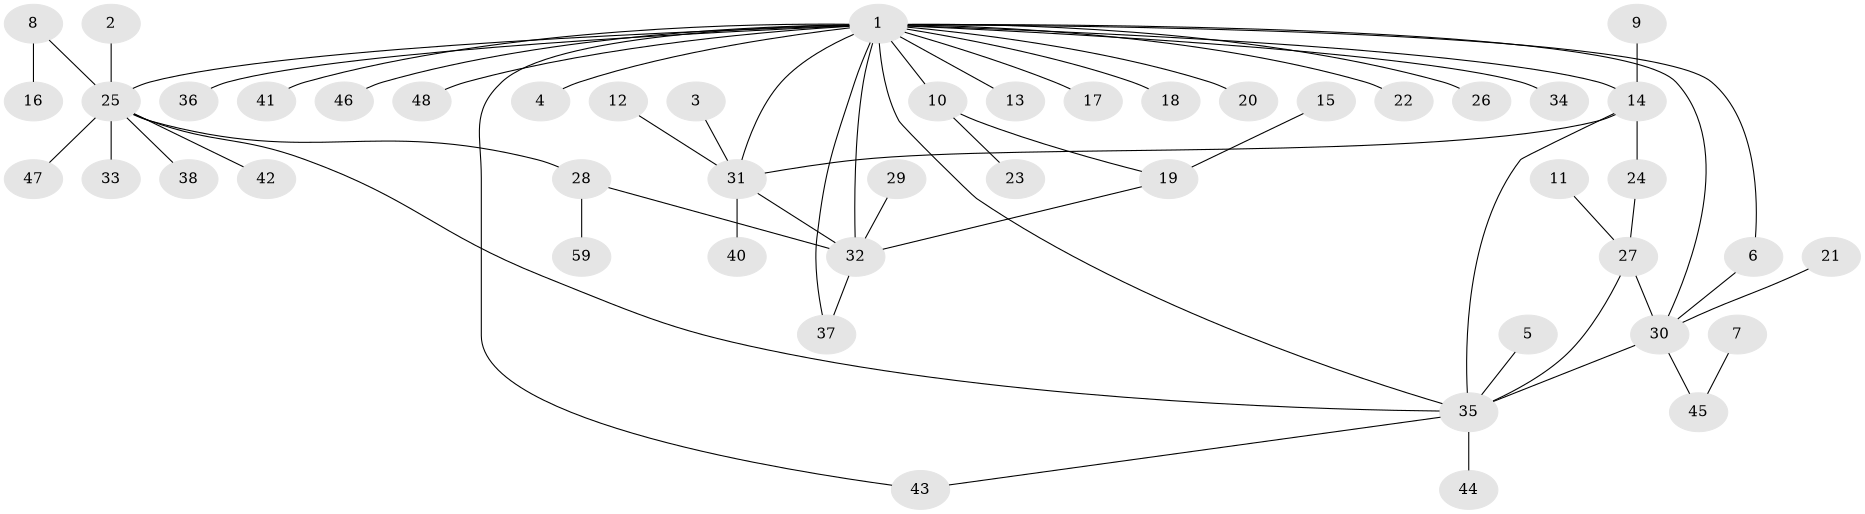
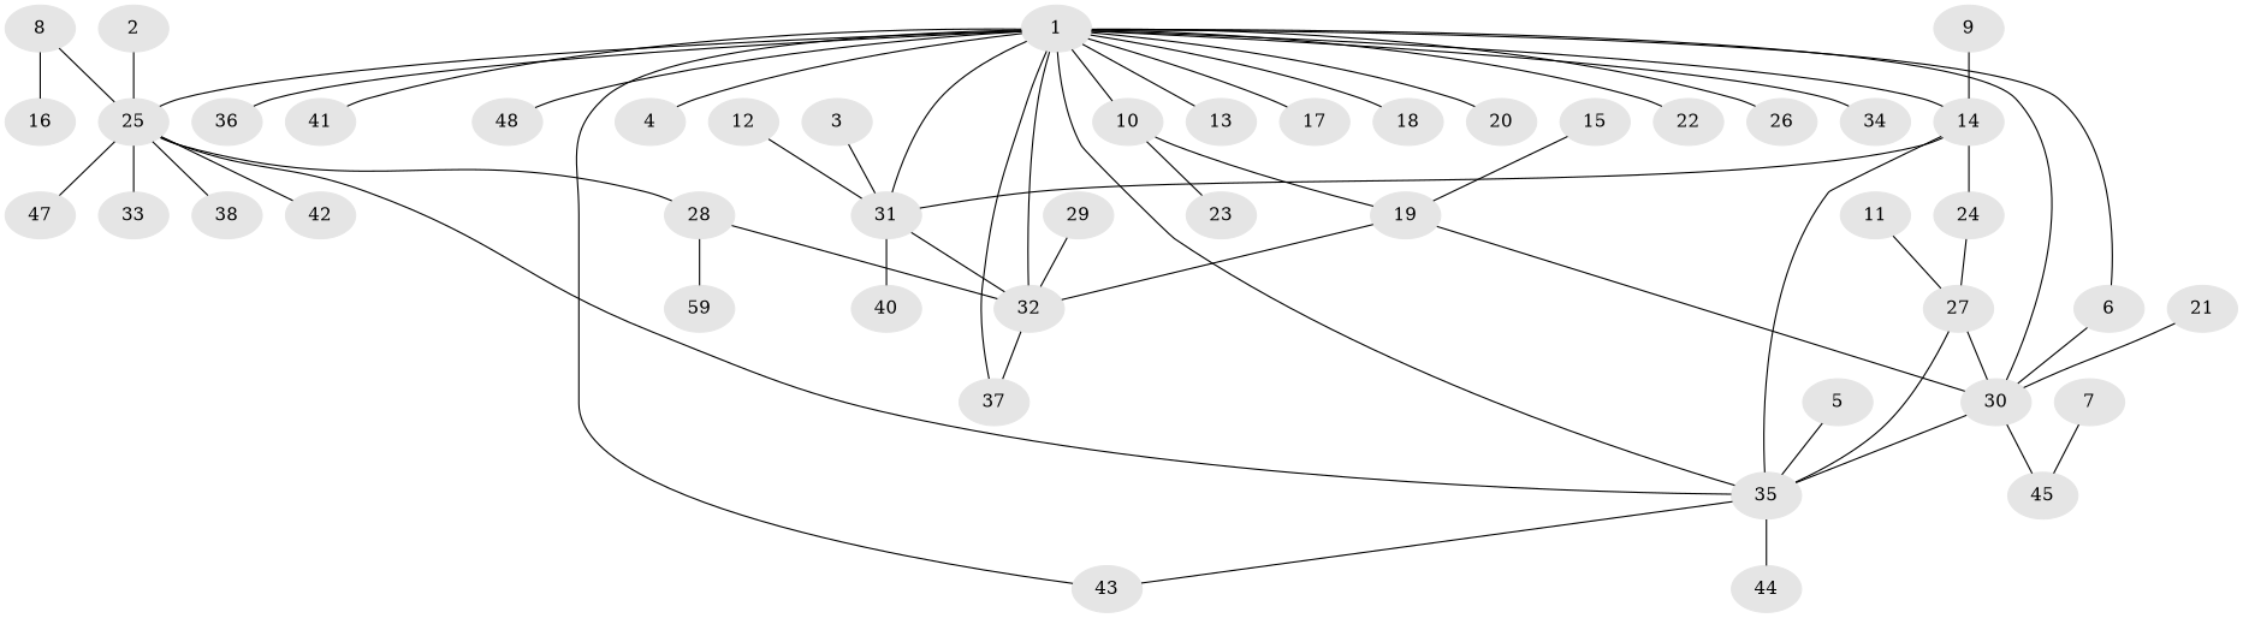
  graph {
    node [color=gray90 style=filled]
    edge [weight=1.0]
    1
    4
    6
    10
    13
    14
    17
    18
    20
    22
    25
    26
    30
    31
    32
    34
    35
    36
    37
    41
    43
-   46
    48
    19
    23
    24
    28
    33
    38
    42
    47
    45
    40
    44
    2
    3
    5
    7
    8
    16
    9
    11
    27
    12
    15
    21
    n47 [label=59]
    29
    1 -- 4
    1 -- 6
    1 -- 10
    1 -- 13
    1 -- 14
    1 -- 17
    1 -- 18
    1 -- 20
    1 -- 22
    1 -- 25
    1 -- 26
    1 -- 30
    1 -- 31 [weight=2.0]
    1 -- 32
    1 -- 34
    1 -- 35
    1 -- 36
    1 -- 37
    1 -- 41
    1 -- 43
-   1 -- 46
    1 -- 48
    6 -- 30
    10 -- 19
    10 -- 23
    14 -- 31
    14 -- 35
    14 -- 24
    25 -- 35
    25 -- 28 [weight=2.0]
    25 -- 33
    25 -- 38
    25 -- 42
    25 -- 47 [weight=2.0]
    30 -- 35
    30 -- 45
    31 -- 32
    31 -- 40
    32 -- 37
    35 -- 43
    35 -- 44
+   19 -- 30
    19 -- 32
    24 -- 27
    28 -- 32
    28 -- n47
    2 -- 25
    3 -- 31
    5 -- 35
    7 -- 45
    8 -- 25
    8 -- 16
    9 -- 14
    11 -- 27
    27 -- 30
    27 -- 35
    12 -- 31
    15 -- 19
    21 -- 30
    29 -- 32
  }
